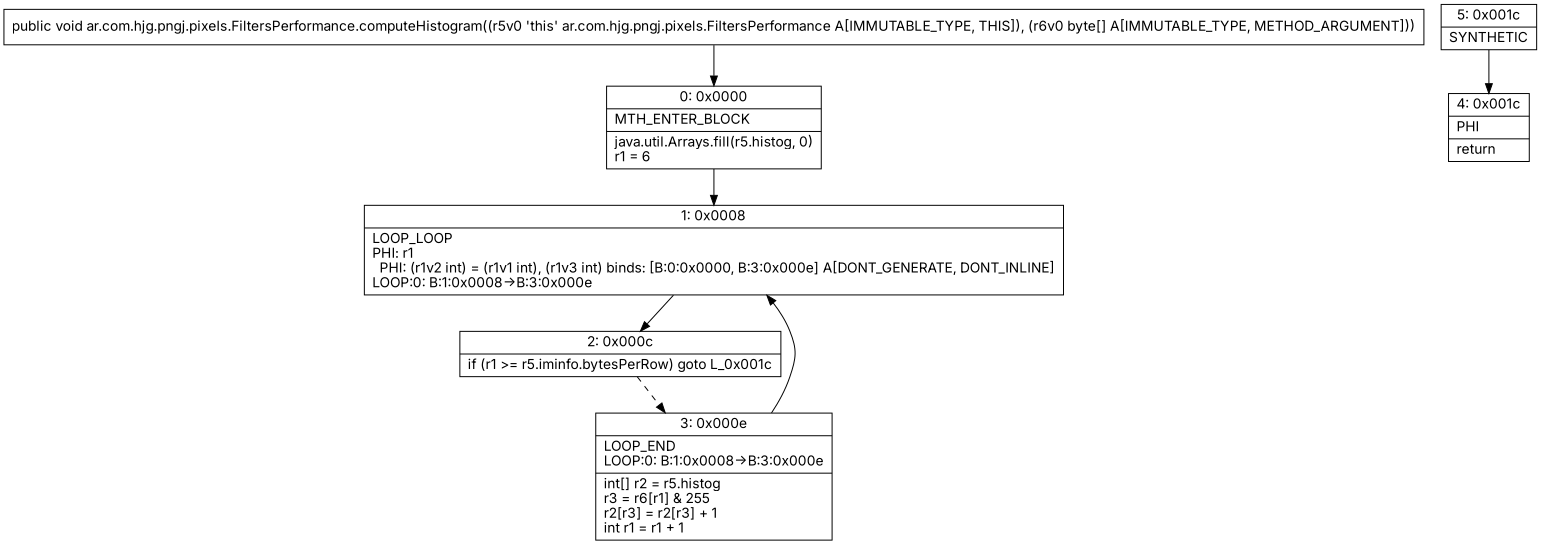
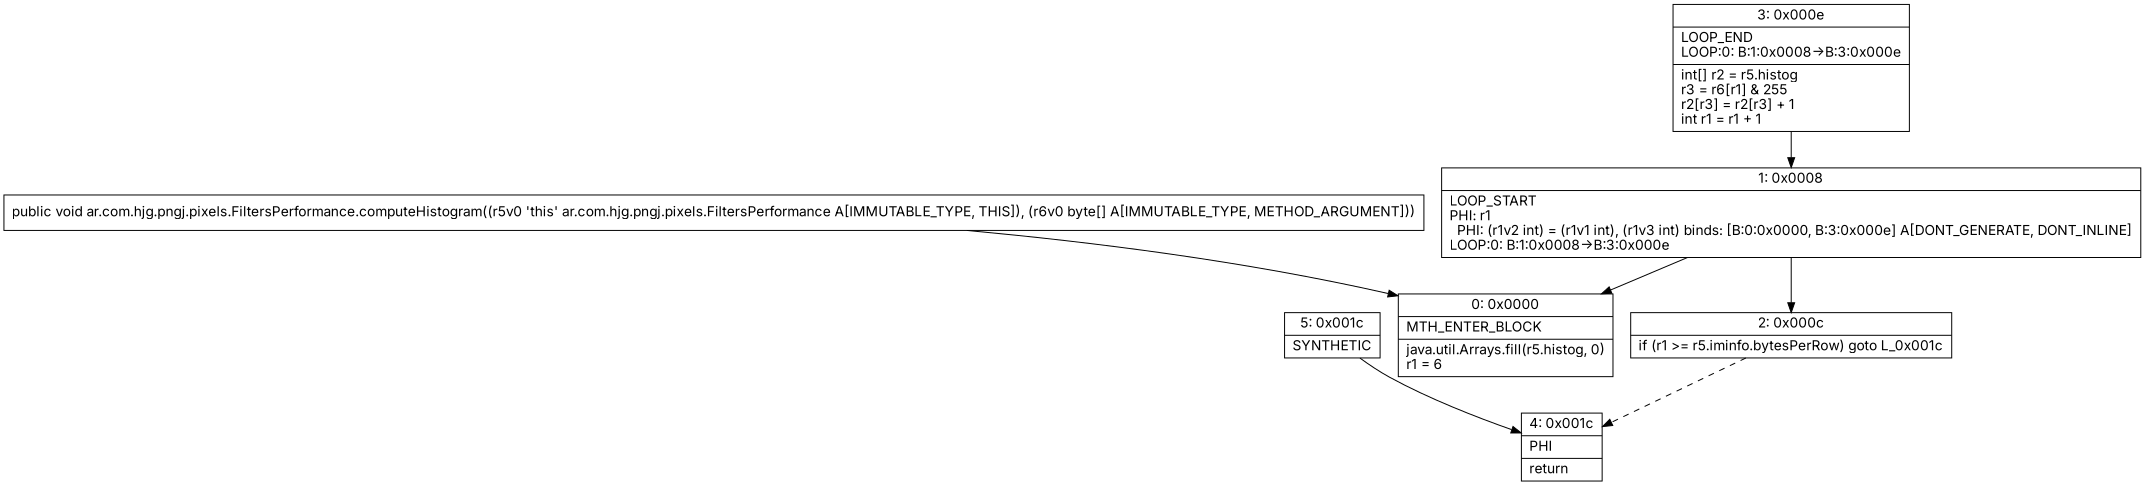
  digraph {
    fontname=Inter
    node [fontname=Inter shape=record]
    edge [fontname=Inter]
    n1 [label="{0\:\ 0x0000|MTH_ENTER_BLOCK\l|java.util.Arrays.fill(r5.histog, 0)\lr1 = 6\l}"]
-   n2 [label="{1\:\ 0x0008|LOOP_LOOP\lPHI: r1 \l  PHI: (r1v2 int) = (r1v1 int), (r1v3 int) binds: [B:0:0x0000, B:3:0x000e] A[DONT_GENERATE, DONT_INLINE]\lLOOP:0: B:1:0x0008\-\>B:3:0x000e\l}"]
+   n2 [label="{1\:\ 0x0008|LOOP_START\lPHI: r1 \l  PHI: (r1v2 int) = (r1v1 int), (r1v3 int) binds: [B:0:0x0000, B:3:0x000e] A[DONT_GENERATE, DONT_INLINE]\lLOOP:0: B:1:0x0008\-\>B:3:0x000e\l}"]
    n3 [label="{2\:\ 0x000c|if (r1 \>= r5.iminfo.bytesPerRow) goto L_0x001c\l}"]
    n4 [label="{3\:\ 0x000e|LOOP_END\lLOOP:0: B:1:0x0008\-\>B:3:0x000e\l|int[] r2 = r5.histog\lr3 = r6[r1] & 255\lr2[r3] = r2[r3] + 1\lint r1 = r1 + 1\l}"]
    n5 [label="{5\:\ 0x001c|SYNTHETIC\l}"]
    n6 [label="{4\:\ 0x001c|PHI\l|return\l}"]
    n7 [label="{public void ar.com.hjg.pngj.pixels.FiltersPerformance.computeHistogram((r5v0 'this' ar.com.hjg.pngj.pixels.FiltersPerformance A[IMMUTABLE_TYPE, THIS]), (r6v0 byte[] A[IMMUTABLE_TYPE, METHOD_ARGUMENT])) }"]
-   n1 -> n2
+   n2 -> n1
    n2 -> n3
-   n3 -> n4 [style=dashed]
+   n3 -> n6 [style=dashed]
    n4 -> n2
    n5 -> n6
    n7 -> n1
  }
